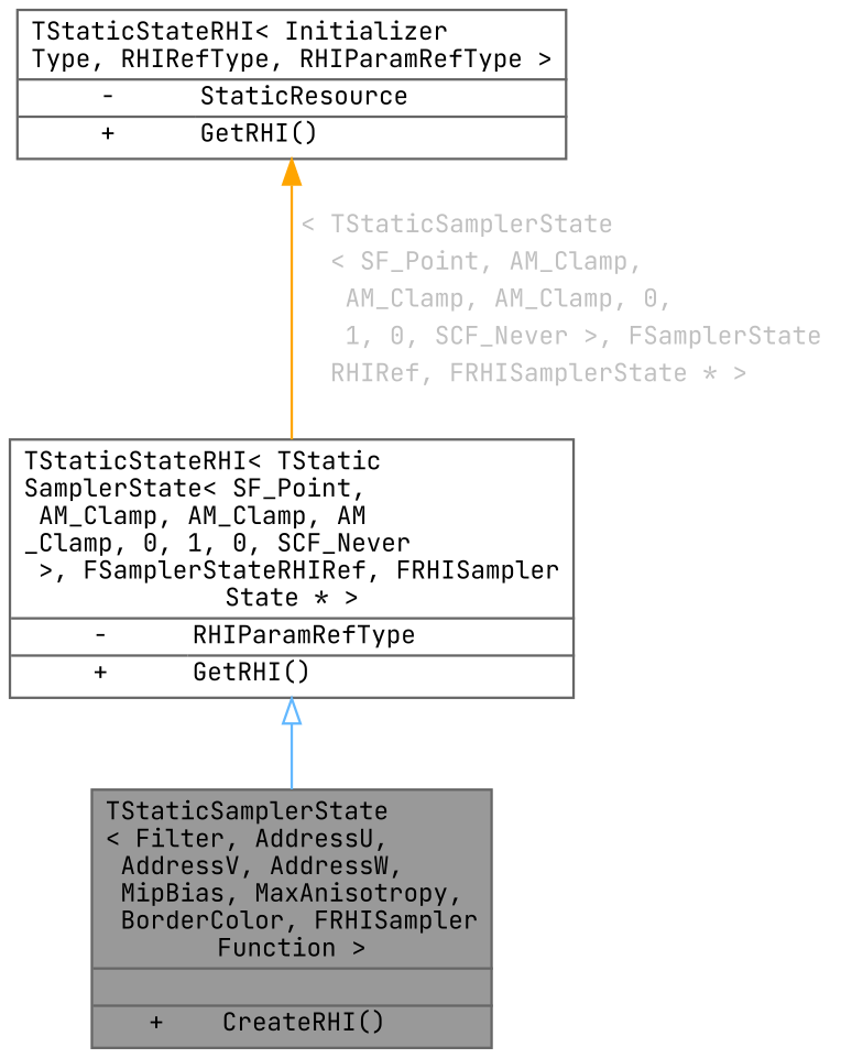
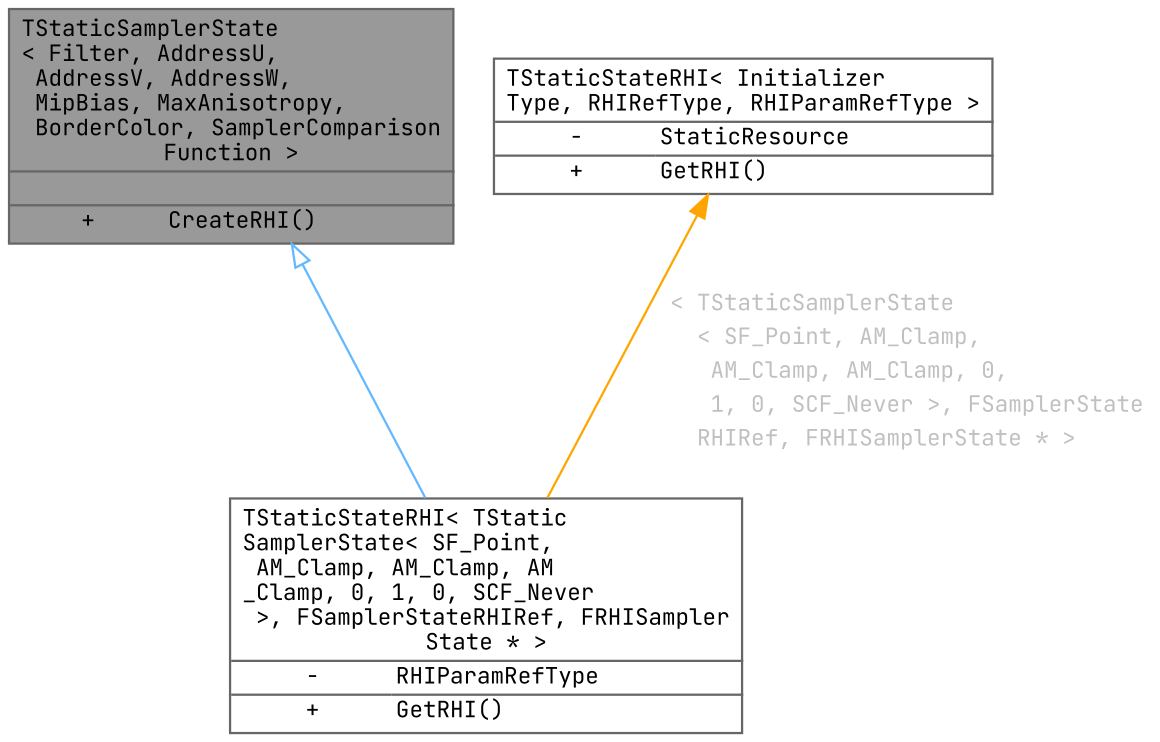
  digraph {
    fontname="JetBrains Mono"
    node [color=gray40 fillcolor=white fontname="JetBrains Mono" fontsize=10 shape=plain style=filled]
    edge [dir=back fontname="JetBrains Mono" fontsize=10 labelfontname=Helvetica labelfontsize=10 style=solid]
-   n1 [fillcolor=grey60 fontcolor=black height=0.2 label=<<TABLE CELLBORDER="0" BORDER="1"><TR><TD COLSPAN="2" CELLPADDING="1" CELLSPACING="0">TStaticSamplerState<BR ALIGN="LEFT"/>&lt; Filter, AddressU,<BR ALIGN="LEFT"/> AddressV, AddressW,<BR ALIGN="LEFT"/> MipBias, MaxAnisotropy,<BR ALIGN="LEFT"/> BorderColor, FRHISampler<BR ALIGN="LEFT"/>Function &gt;</TD></TR> <HR/> <TR><TD COLSPAN="2" CELLPADDING="1" CELLSPACING="0">&nbsp;</TD></TR> <HR/> <TR><TD VALIGN="top" CELLPADDING="1" CELLSPACING="0">+</TD><TD VALIGN="top" ALIGN="LEFT" CELLPADDING="1" CELLSPACING="0">CreateRHI()<BR ALIGN="LEFT"/></TD></TR> </TABLE>> width=0.4]
+   n1 [fillcolor=grey60 fontcolor=black height=0.2 label=<<TABLE CELLBORDER="0" BORDER="1"><TR><TD COLSPAN="2" CELLPADDING="1" CELLSPACING="0">TStaticSamplerState<BR ALIGN="LEFT"/>&lt; Filter, AddressU,<BR ALIGN="LEFT"/> AddressV, AddressW,<BR ALIGN="LEFT"/> MipBias, MaxAnisotropy,<BR ALIGN="LEFT"/> BorderColor, SamplerComparison<BR ALIGN="LEFT"/>Function &gt;</TD></TR> <HR/> <TR><TD COLSPAN="2" CELLPADDING="1" CELLSPACING="0">&nbsp;</TD></TR> <HR/> <TR><TD VALIGN="top" CELLPADDING="1" CELLSPACING="0">+</TD><TD VALIGN="top" ALIGN="LEFT" CELLPADDING="1" CELLSPACING="0">CreateRHI()<BR ALIGN="LEFT"/></TD></TR> </TABLE>> width=0.4]
    n2 [height=0.2 label=<<TABLE CELLBORDER="0" BORDER="1"><TR><TD COLSPAN="2" CELLPADDING="1" CELLSPACING="0">TStaticStateRHI&lt; TStatic<BR ALIGN="LEFT"/>SamplerState&lt; SF_Point,<BR ALIGN="LEFT"/> AM_Clamp, AM_Clamp, AM<BR ALIGN="LEFT"/>_Clamp, 0, 1, 0, SCF_Never<BR ALIGN="LEFT"/> &gt;, FSamplerStateRHIRef, FRHISampler<BR ALIGN="LEFT"/>State * &gt;</TD></TR> <HR/> <TR><TD VALIGN="top" CELLPADDING="1" CELLSPACING="0">-</TD><TD VALIGN="top" ALIGN="LEFT" CELLPADDING="1" CELLSPACING="0">RHIParamRefType<BR ALIGN="LEFT"/></TD></TR> <HR/> <TR><TD VALIGN="top" CELLPADDING="1" CELLSPACING="0">+</TD><TD VALIGN="top" ALIGN="LEFT" CELLPADDING="1" CELLSPACING="0">GetRHI()<BR ALIGN="LEFT"/></TD></TR> </TABLE>> width=0.4]
    n3 [height=0.2 label=<<TABLE CELLBORDER="0" BORDER="1"><TR><TD COLSPAN="2" CELLPADDING="1" CELLSPACING="0">TStaticStateRHI&lt; Initializer<BR ALIGN="LEFT"/>Type, RHIRefType, RHIParamRefType &gt;</TD></TR> <HR/> <TR><TD VALIGN="top" CELLPADDING="1" CELLSPACING="0">-</TD><TD VALIGN="top" ALIGN="LEFT" CELLPADDING="1" CELLSPACING="0">StaticResource<BR ALIGN="LEFT"/></TD></TR> <HR/> <TR><TD VALIGN="top" CELLPADDING="1" CELLSPACING="0">+</TD><TD VALIGN="top" ALIGN="LEFT" CELLPADDING="1" CELLSPACING="0">GetRHI()<BR ALIGN="LEFT"/></TD></TR> </TABLE>> width=0.4]
-   n2 -> n1 [arrowtail=onormal color=steelblue1]
+   n1 -> n2 [arrowtail=onormal color=steelblue1]
    n3 -> n2 [color=orange fontcolor=grey label=<<TABLE CELLBORDER="0" BORDER="0"><TR><TD VALIGN="top" ALIGN="LEFT" CELLPADDING="1" CELLSPACING="0">&lt; TStaticSamplerState</TD></TR> <TR><TD VALIGN="top" ALIGN="LEFT" CELLPADDING="1" CELLSPACING="0">&nbsp;&nbsp;&lt; SF_Point, AM_Clamp,</TD></TR> <TR><TD VALIGN="top" ALIGN="LEFT" CELLPADDING="1" CELLSPACING="0">&nbsp;&nbsp; AM_Clamp, AM_Clamp, 0,</TD></TR> <TR><TD VALIGN="top" ALIGN="LEFT" CELLPADDING="1" CELLSPACING="0">&nbsp;&nbsp; 1, 0, SCF_Never &gt;, FSamplerState</TD></TR> <TR><TD VALIGN="top" ALIGN="LEFT" CELLPADDING="1" CELLSPACING="0">&nbsp;&nbsp;RHIRef, FRHISamplerState * &gt;</TD></TR> </TABLE>>]
  }
